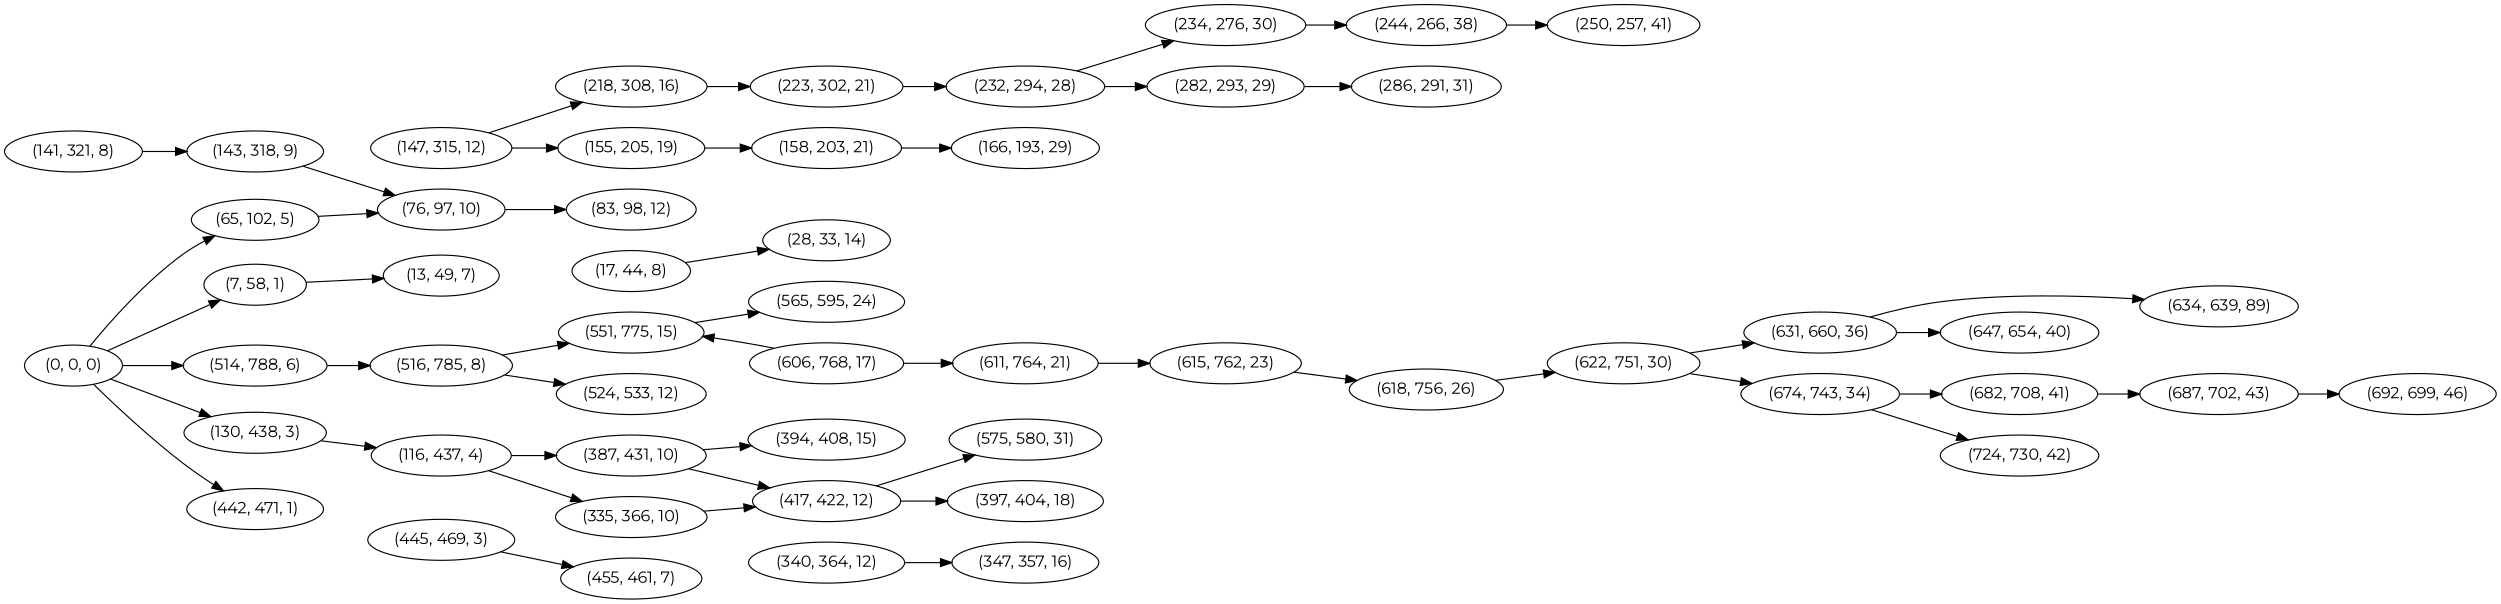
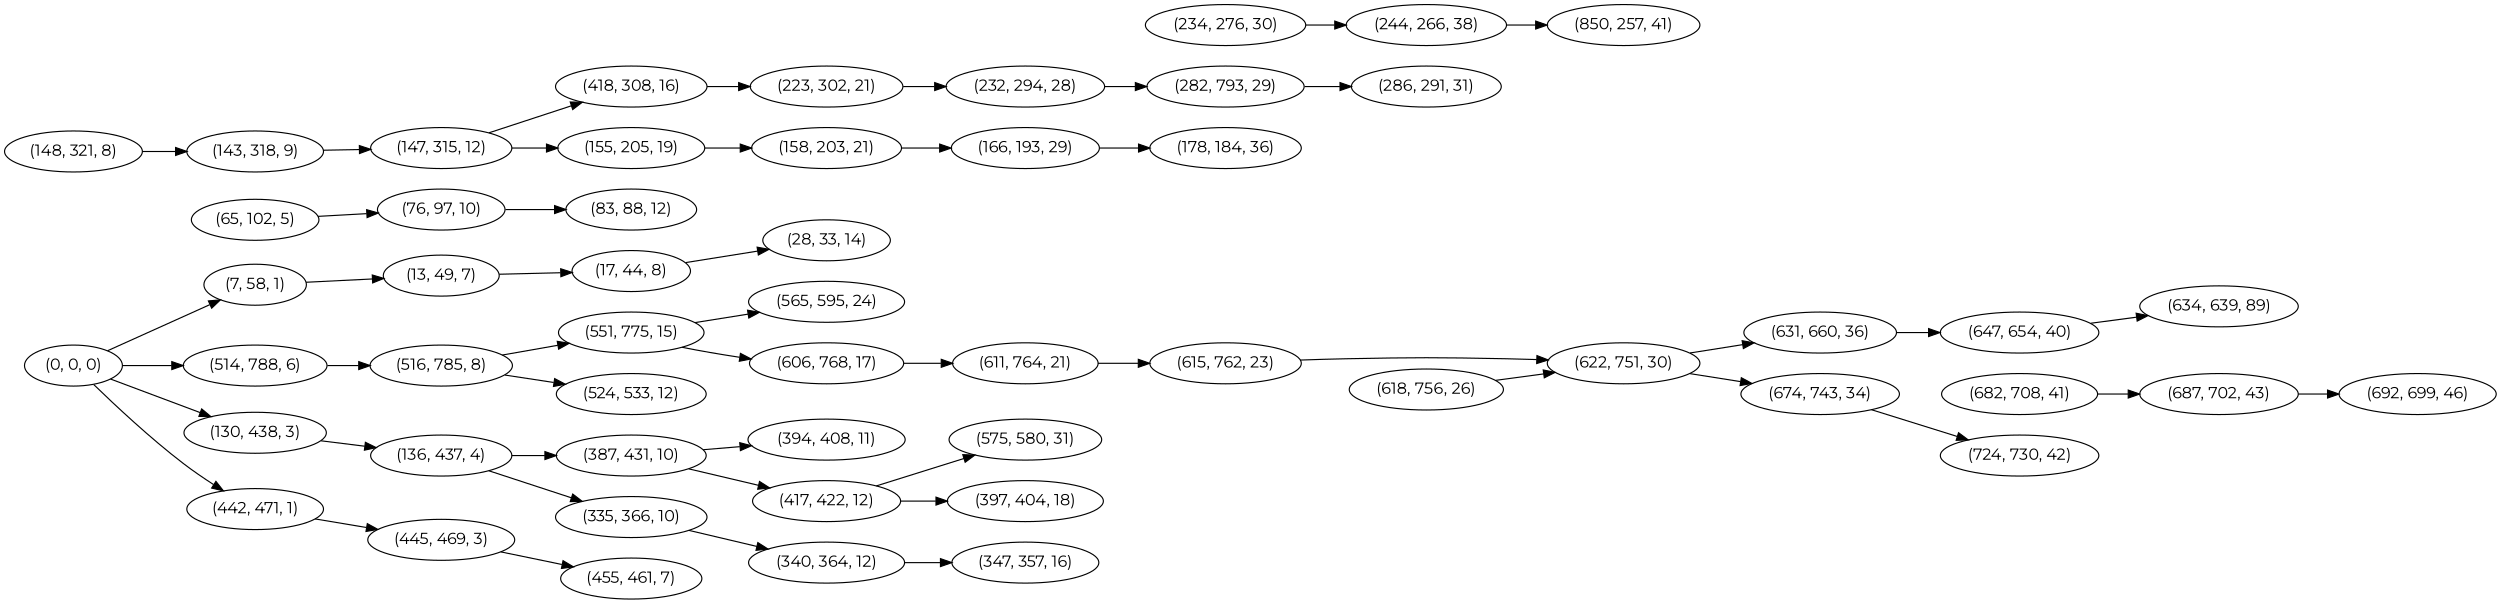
  digraph {
    fontname=Montserrat
    rankdir=LR
    node [fontname=Montserrat]
    edge [fontname=Montserrat]
    "(0, 0, 0)"
    "(7, 58, 1)"
    "(65, 102, 5)"
    "(130, 438, 3)"
    "(442, 471, 1)"
    "(514, 788, 6)"
    "(13, 49, 7)"
    "(76, 97, 10)"
-   "(136, 437, 4)" [label="(116, 437, 4)"]
+   "(136, 437, 4)"
    "(445, 469, 3)"
    "(516, 785, 8)"
    "(17, 44, 8)"
    "(28, 33, 14)"
-   "(83, 88, 12)" [label="(83, 98, 12)"]
+   "(83, 88, 12)"
    "(335, 366, 10)"
    "(387, 431, 10)"
-   "(141, 321, 8)"
+   "(141, 321, 8)" [label="(148, 321, 8)"]
    "(143, 318, 9)"
    "(340, 364, 12)"
-   "(394, 408, 15)"
+   "(394, 408, 15)" [label="(394, 408, 11)"]
    "(417, 422, 12)"
    "(147, 315, 12)"
    "(155, 205, 19)"
-   "(218, 308, 16)"
+   "(218, 308, 16)" [label="(418, 308, 16)"]
    "(158, 203, 21)"
    "(223, 302, 21)"
    "(166, 193, 29)"
+   "(178, 184, 36)"
    "(232, 294, 28)"
    "(234, 276, 30)"
-   "(282, 293, 29)"
+   "(282, 293, 29)" [label="(282, 793, 29)"]
    "(244, 266, 38)"
    "(286, 291, 31)"
-   "(250, 257, 41)"
+   "(250, 257, 41)" [label="(850, 257, 41)"]
    "(347, 357, 16)"
    "(397, 404, 18)"
    "(575, 580, 31)"
    "(455, 461, 7)"
    "(524, 533, 12)"
    "(551, 775, 15)"
    "(565, 595, 24)"
    "(606, 768, 17)"
    "(611, 764, 21)"
    "(615, 762, 23)"
    "(618, 756, 26)"
    "(622, 751, 30)"
    "(631, 660, 36)"
    "(674, 743, 34)"
    n49 [label="(634, 639, 89)"]
    "(647, 654, 40)"
    "(682, 708, 41)"
    "(724, 730, 42)"
    "(687, 702, 43)"
    "(692, 699, 46)"
    "(0, 0, 0)" -> "(7, 58, 1)"
-   "(0, 0, 0)" -> "(65, 102, 5)"
    "(0, 0, 0)" -> "(130, 438, 3)"
    "(0, 0, 0)" -> "(442, 471, 1)"
    "(0, 0, 0)" -> "(514, 788, 6)"
    "(7, 58, 1)" -> "(13, 49, 7)"
    "(65, 102, 5)" -> "(76, 97, 10)"
    "(130, 438, 3)" -> "(136, 437, 4)"
+   "(442, 471, 1)" -> "(445, 469, 3)"
    "(514, 788, 6)" -> "(516, 785, 8)"
+   "(13, 49, 7)" -> "(17, 44, 8)"
    "(76, 97, 10)" -> "(83, 88, 12)"
    "(136, 437, 4)" -> "(335, 366, 10)"
    "(136, 437, 4)" -> "(387, 431, 10)"
    "(445, 469, 3)" -> "(455, 461, 7)"
    "(516, 785, 8)" -> "(524, 533, 12)"
    "(516, 785, 8)" -> "(551, 775, 15)"
    "(17, 44, 8)" -> "(28, 33, 14)"
-   "(335, 366, 10)" -> "(417, 422, 12)"
+   "(335, 366, 10)" -> "(340, 364, 12)"
    "(387, 431, 10)" -> "(394, 408, 15)"
    "(387, 431, 10)" -> "(417, 422, 12)"
    "(141, 321, 8)" -> "(143, 318, 9)"
-   "(143, 318, 9)" -> "(76, 97, 10)"
+   "(143, 318, 9)" -> "(147, 315, 12)"
    "(340, 364, 12)" -> "(347, 357, 16)"
    "(417, 422, 12)" -> "(397, 404, 18)"
    "(417, 422, 12)" -> "(575, 580, 31)"
    "(147, 315, 12)" -> "(155, 205, 19)"
    "(147, 315, 12)" -> "(218, 308, 16)"
    "(155, 205, 19)" -> "(158, 203, 21)"
    "(218, 308, 16)" -> "(223, 302, 21)"
    "(158, 203, 21)" -> "(166, 193, 29)"
    "(223, 302, 21)" -> "(232, 294, 28)"
-   "(232, 294, 28)" -> "(234, 276, 30)"
+   "(166, 193, 29)" -> "(178, 184, 36)"
    "(232, 294, 28)" -> "(282, 293, 29)"
    "(234, 276, 30)" -> "(244, 266, 38)"
    "(282, 293, 29)" -> "(286, 291, 31)"
    "(244, 266, 38)" -> "(250, 257, 41)"
    "(551, 775, 15)" -> "(565, 595, 24)"
-   "(606, 768, 17)" -> "(551, 775, 15)"
+   "(551, 775, 15)" -> "(606, 768, 17)"
    "(606, 768, 17)" -> "(611, 764, 21)"
    "(611, 764, 21)" -> "(615, 762, 23)"
-   "(615, 762, 23)" -> "(618, 756, 26)"
+   "(615, 762, 23)" -> "(622, 751, 30)"
    "(618, 756, 26)" -> "(622, 751, 30)"
    "(622, 751, 30)" -> "(631, 660, 36)"
    "(622, 751, 30)" -> "(674, 743, 34)"
-   "(631, 660, 36)" -> n49
+   "(647, 654, 40)" -> n49
    "(631, 660, 36)" -> "(647, 654, 40)"
-   "(674, 743, 34)" -> "(682, 708, 41)"
    "(674, 743, 34)" -> "(724, 730, 42)"
    "(682, 708, 41)" -> "(687, 702, 43)"
    "(687, 702, 43)" -> "(692, 699, 46)"
  }
